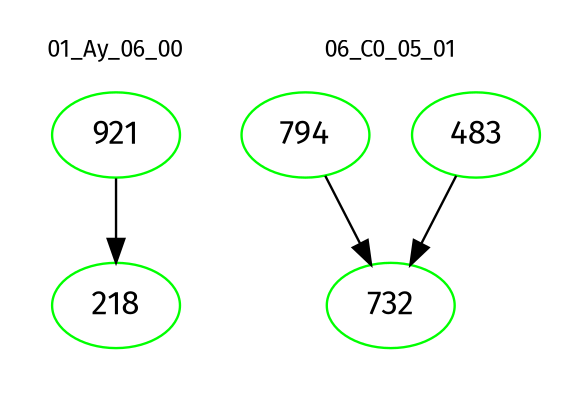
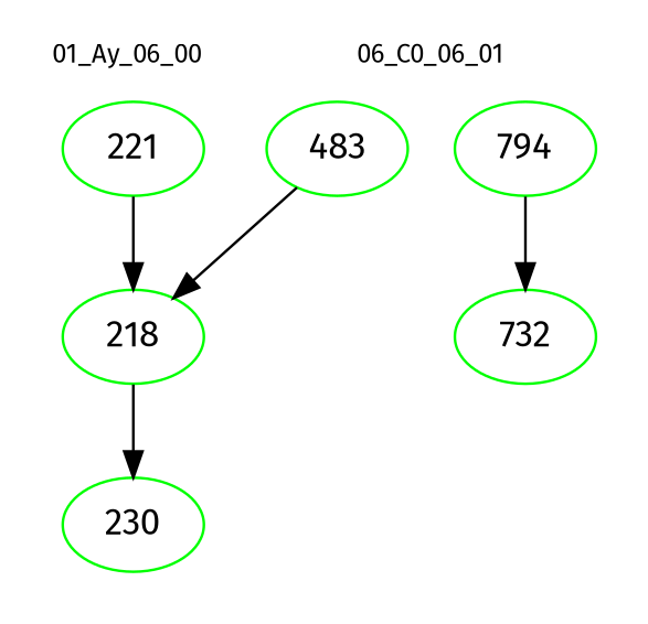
  digraph {
    fontname="Fira Sans"
    node [color=green fontname="Fira Sans"]
    edge [color=black fontname="Fira Sans"]
-   n1 [label=921]
+   n1 [label=221]
    n2 [label=218]
+   n3 [label=230]
    n4 [label=483]
    n5 [label=732]
    n6 [label=794]
    subgraph cluster_1 {
      color=white
      fontsize=10
      label="01_Ay_06_00"
      n1
      n2
+     n3
    }
    subgraph cluster_2 {
      color=white
      fontsize=10
-     label="06_C0_05_01"
+     label="06_C0_06_01"
      n4
      n5
      n6
    }
    n1 -> n2
-   n4 -> n5
+   n2 -> n3
+   n4 -> n2
    n6 -> n5
  }
